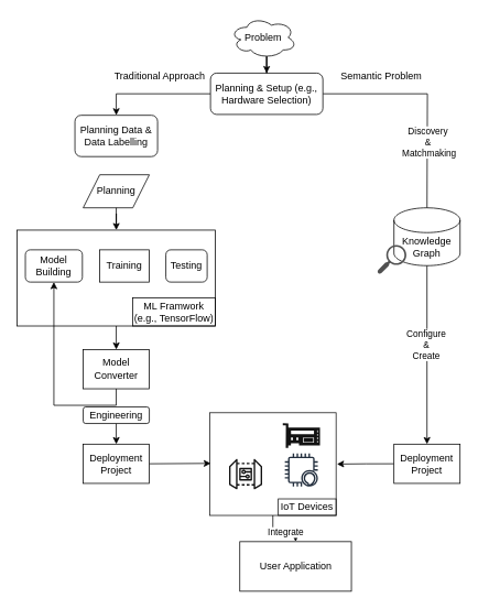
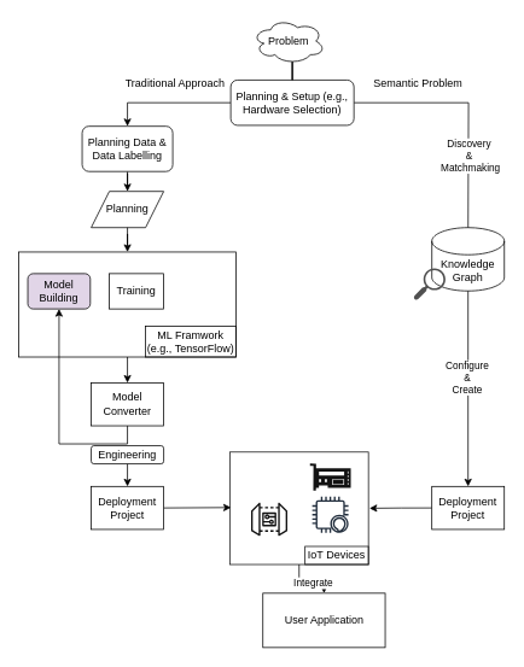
  <mxCell id="0" />
  <mxCell id="1" parent="0" />
- <mxCell id="2" style="edgeStyle=orthogonalEdgeStyle;rounded=0;orthogonalLoop=1;jettySize=auto;html=1;exitX=0.55;exitY=0.95;exitDx=0;exitDy=0;exitPerimeter=0;" edge="1" parent="1" source="3" target="7"><mxGeometry relative="1" as="geometry" /></mxCell>
+ <mxCell id="2" style="edgeStyle=orthogonalEdgeStyle;rounded=0;orthogonalLoop=1;jettySize=auto;html=1;exitX=0.55;exitY=0.95;exitDx=0;exitDy=0;exitPerimeter=0;endArrow=none;" edge="1" parent="1" source="3" target="7"><mxGeometry relative="1" as="geometry" /></mxCell>
  <mxCell id="3" value="Problem" style="ellipse;shape=cloud;whiteSpace=wrap;html=1;" vertex="1" parent="1"><mxGeometry x="278" y="20" width="80" height="50" as="geometry" /></mxCell>
  <mxCell id="4" style="edgeStyle=orthogonalEdgeStyle;rounded=0;orthogonalLoop=1;jettySize=auto;html=1;exitX=0;exitY=0.5;exitDx=0;exitDy=0;" edge="1" parent="1" source="7" target="9"><mxGeometry relative="1" as="geometry" /></mxCell>
  <mxCell id="5" style="edgeStyle=orthogonalEdgeStyle;rounded=0;orthogonalLoop=1;jettySize=auto;html=1;exitX=1;exitY=0.5;exitDx=0;exitDy=0;" edge="1" parent="1" source="7"><mxGeometry relative="1" as="geometry"><mxPoint x="516" y="267" as="targetPoint" /></mxGeometry></mxCell>
  <mxCell id="6" value="&lt;div&gt;Discovery &lt;br&gt;&lt;/div&gt;&lt;div&gt;&amp;amp;&lt;/div&gt;&lt;div&gt;&amp;nbsp;Matchmaking&lt;/div&gt;" style="edgeLabel;html=1;align=center;verticalAlign=middle;resizable=0;points=[];" vertex="1" connectable="0" parent="5"><mxGeometry x="0.288" y="-2" relative="1" as="geometry"><mxPoint x="2" y="4" as="offset" /></mxGeometry></mxCell>
  <mxCell id="7" value="Planning &amp;amp; Setup (e.g., Hardware Selection)" style="rounded=1;whiteSpace=wrap;html=1;fontSize=12;glass=0;strokeWidth=1;shadow=0;" vertex="1" parent="1"><mxGeometry x="254" y="88" width="136" height="50" as="geometry" /></mxCell>
+ <mxCell id="8" style="edgeStyle=orthogonalEdgeStyle;rounded=0;orthogonalLoop=1;jettySize=auto;html=1;exitX=0.5;exitY=1;exitDx=0;exitDy=0;" edge="1" parent="1" source="9" target="15"><mxGeometry relative="1" as="geometry" /></mxCell>
  <mxCell id="9" value="Planning Data &amp;amp; Data Labelling" style="rounded=1;whiteSpace=wrap;html=1;fontSize=12;glass=0;strokeWidth=1;shadow=0;" vertex="1" parent="1"><mxGeometry x="90" y="139" width="100" height="50" as="geometry" /></mxCell>
  <mxCell id="10" style="edgeStyle=orthogonalEdgeStyle;rounded=0;orthogonalLoop=1;jettySize=auto;html=1;exitX=0.5;exitY=1;exitDx=0;exitDy=0;" edge="1" parent="1" source="11" target="34"><mxGeometry relative="1" as="geometry" /></mxCell>
  <mxCell id="11" value="Model Converter" style="rounded=0;whiteSpace=wrap;html=1;" vertex="1" parent="1"><mxGeometry x="100" y="422.5" width="80" height="47.5" as="geometry" /></mxCell>
  <mxCell id="12" style="edgeStyle=orthogonalEdgeStyle;rounded=0;orthogonalLoop=1;jettySize=auto;html=1;exitX=1;exitY=0.5;exitDx=0;exitDy=0;entryX=0.009;entryY=0.538;entryDx=0;entryDy=0;entryPerimeter=0;" edge="1" parent="1" source="13"><mxGeometry relative="1" as="geometry"><mxPoint x="254.377" y="560.303" as="targetPoint" /></mxGeometry></mxCell>
  <mxCell id="13" value="Deployment Project " style="rounded=0;whiteSpace=wrap;html=1;" vertex="1" parent="1"><mxGeometry x="100" y="537" width="80" height="47.5" as="geometry" /></mxCell>
  <mxCell id="14" style="edgeStyle=orthogonalEdgeStyle;rounded=0;orthogonalLoop=1;jettySize=auto;html=1;exitX=0.5;exitY=1;exitDx=0;exitDy=0;" edge="1" parent="1" source="15" target="38"><mxGeometry relative="1" as="geometry" /></mxCell>
  <mxCell id="15" value="Planning" style="shape=parallelogram;perimeter=parallelogramPerimeter;whiteSpace=wrap;html=1;fixedSize=1;fillColor=none;" vertex="1" parent="1"><mxGeometry x="100" y="211" width="80" height="40" as="geometry" /></mxCell>
  <mxCell id="16" value="User Application" style="rounded=0;whiteSpace=wrap;html=1;" vertex="1" parent="1"><mxGeometry x="289.5" y="655" width="135" height="60" as="geometry" /></mxCell>
  <mxCell id="17" style="edgeStyle=orthogonalEdgeStyle;rounded=0;orthogonalLoop=1;jettySize=auto;html=1;exitX=0;exitY=0.5;exitDx=0;exitDy=0;entryX=1.007;entryY=0.544;entryDx=0;entryDy=0;entryPerimeter=0;" edge="1" parent="1" source="18"><mxGeometry relative="1" as="geometry"><mxPoint x="407.071" y="561.12" as="targetPoint" /></mxGeometry></mxCell>
  <mxCell id="18" value="Deployment Project " style="rounded=0;whiteSpace=wrap;html=1;" vertex="1" parent="1"><mxGeometry x="476" y="537" width="80" height="47.5" as="geometry" /></mxCell>
  <mxCell id="19" value="" style="group" vertex="1" connectable="0" parent="1"><mxGeometry x="456" y="251" width="100" height="80" as="geometry" /></mxCell>
  <mxCell id="20" value="Knowledge Graph" style="shape=cylinder3;whiteSpace=wrap;html=1;boundedLbl=1;backgroundOutline=1;size=15;" vertex="1" parent="19"><mxGeometry x="20" width="80" height="70" as="geometry" /></mxCell>
  <mxCell id="21" value="" style="sketch=0;pointerEvents=1;shadow=0;dashed=0;html=1;strokeColor=none;fillColor=#505050;labelPosition=center;verticalLabelPosition=bottom;verticalAlign=top;outlineConnect=0;align=center;shape=mxgraph.office.concepts.search;" vertex="1" parent="19"><mxGeometry y="45" width="35" height="35" as="geometry" /></mxCell>
  <mxCell id="22" style="edgeStyle=orthogonalEdgeStyle;rounded=0;orthogonalLoop=1;jettySize=auto;html=1;exitX=0.5;exitY=1;exitDx=0;exitDy=0;entryX=0.5;entryY=0;entryDx=0;entryDy=0;" edge="1" parent="1" source="38" target="11"><mxGeometry relative="1" as="geometry"><mxPoint x="140" y="430" as="targetPoint" /></mxGeometry></mxCell>
  <mxCell id="23" style="edgeStyle=orthogonalEdgeStyle;rounded=0;orthogonalLoop=1;jettySize=auto;html=1;exitX=0.5;exitY=1;exitDx=0;exitDy=0;exitPerimeter=0;entryX=0.5;entryY=0;entryDx=0;entryDy=0;" edge="1" parent="1" source="20" target="18"><mxGeometry relative="1" as="geometry"><mxPoint x="516.143" y="541" as="targetPoint" /></mxGeometry></mxCell>
  <mxCell id="24" value="&lt;div&gt;Configure &lt;br&gt;&lt;/div&gt;&lt;div&gt;&amp;amp;&lt;/div&gt;&lt;div&gt;Create&lt;br&gt;&lt;/div&gt;" style="edgeLabel;html=1;align=center;verticalAlign=middle;resizable=0;points=[];" vertex="1" connectable="0" parent="23"><mxGeometry x="-0.116" y="-2" relative="1" as="geometry"><mxPoint as="offset" /></mxGeometry></mxCell>
  <mxCell id="25" value="" style="group" vertex="1" connectable="0" parent="1"><mxGeometry x="253" y="498" width="153" height="136.25" as="geometry" /></mxCell>
  <mxCell id="26" value="" style="group" vertex="1" connectable="0" parent="25"><mxGeometry y="1" width="153" height="124.25" as="geometry" /></mxCell>
  <mxCell id="27" value="" style="sketch=0;outlineConnect=0;fontColor=#232F3E;gradientColor=none;strokeColor=#232F3E;fillColor=#ffffff;dashed=0;verticalLabelPosition=bottom;verticalAlign=top;align=center;html=1;fontSize=12;fontStyle=0;aspect=fixed;shape=mxgraph.aws4.resourceIcon;resIcon=mxgraph.aws4.alexa_enabled_device;" vertex="1" parent="26"><mxGeometry x="86" y="44.25" width="50" height="50" as="geometry" /></mxCell>
  <mxCell id="28" value="" style="sketch=0;pointerEvents=1;shadow=0;dashed=0;html=1;strokeColor=none;fillColor=#121212;labelPosition=center;verticalLabelPosition=bottom;verticalAlign=top;align=center;outlineConnect=0;shape=mxgraph.veeam2.hardware_controller;" vertex="1" parent="26"><mxGeometry x="88.5" y="12.75" width="45" height="30" as="geometry" /></mxCell>
  <mxCell id="29" value="" style="shape=image;html=1;verticalAlign=top;verticalLabelPosition=bottom;labelBackgroundColor=#ffffff;imageAspect=0;aspect=fixed;image=https://cdn1.iconfinder.com/data/icons/cryptocurrency-blockchain-fintech-free/32/Cryptocurrency_video_card-42-128.png;fillColor=#FFFFFF;" vertex="1" parent="26"><mxGeometry x="18.5" y="5.25" width="50" height="50" as="geometry" /></mxCell>
  <mxCell id="30" value="" style="sketch=0;outlineConnect=0;fontColor=#232F3E;gradientColor=none;fillColor=#121212;strokeColor=#121212;dashed=0;verticalLabelPosition=bottom;verticalAlign=top;align=center;html=1;fontSize=12;fontStyle=0;aspect=fixed;pointerEvents=1;shape=mxgraph.aws4.iot_device_gateway;" vertex="1" parent="26"><mxGeometry x="23.5" y="54.25" width="40" height="40" as="geometry" /></mxCell>
  <mxCell id="31" value="" style="rounded=0;whiteSpace=wrap;html=1;strokeColor=#121212;fillColor=none;" vertex="1" parent="26"><mxGeometry width="153" height="124.25" as="geometry" /></mxCell>
  <mxCell id="32" value="IoT Devices" style="rounded=0;whiteSpace=wrap;html=1;strokeColor=#121212;fillColor=none;" vertex="1" parent="26"><mxGeometry x="83" y="104.25" width="70" height="20" as="geometry" /></mxCell>
  <mxCell id="33" value="" style="group" vertex="1" connectable="0" parent="1"><mxGeometry x="20" y="277.98" width="240" height="116.02" as="geometry" /></mxCell>
- <mxCell id="34" value="Model Building" style="rounded=1;whiteSpace=wrap;html=1;fontSize=12;glass=0;strokeWidth=1;shadow=0;" vertex="1" parent="33"><mxGeometry x="10" y="23.882" width="69" height="39" as="geometry" /></mxCell>
+ <mxCell id="34" value="Model Building" style="rounded=1;whiteSpace=wrap;html=1;fontSize=12;glass=0;strokeWidth=1;shadow=0;fillColor=#e1d5e7;" vertex="1" parent="33"><mxGeometry x="10" y="23.882" width="69" height="39" as="geometry" /></mxCell>
  <mxCell id="35" value="Training" style="whiteSpace=wrap;html=1;fontSize=12;glass=0;strokeWidth=1;shadow=0;rounded=0;" vertex="1" parent="33"><mxGeometry x="100" y="23.882" width="60" height="39" as="geometry" /></mxCell>
- <mxCell id="36" value="Testing" style="rounded=1;whiteSpace=wrap;html=1;fontSize=12;glass=0;strokeWidth=1;shadow=0;" vertex="1" parent="33"><mxGeometry x="180" y="23.882" width="50" height="39" as="geometry" /></mxCell>
  <mxCell id="37" value="ML Framwork (e.g., TensorFlow)" style="rounded=0;whiteSpace=wrap;html=1;" vertex="1" parent="33"><mxGeometry x="140" y="81.895" width="100" height="34.125" as="geometry" /></mxCell>
  <mxCell id="38" value="" style="rounded=0;whiteSpace=wrap;html=1;fillColor=none;" vertex="1" parent="33"><mxGeometry width="240" height="116.02" as="geometry" /></mxCell>
  <mxCell id="39" style="edgeStyle=orthogonalEdgeStyle;rounded=0;orthogonalLoop=1;jettySize=auto;html=1;exitX=0.5;exitY=1;exitDx=0;exitDy=0;entryX=0.5;entryY=0;entryDx=0;entryDy=0;" edge="1" parent="1" source="40" target="13"><mxGeometry relative="1" as="geometry" /></mxCell>
  <mxCell id="40" value="Engineering" style="rounded=1;whiteSpace=wrap;html=1;fontSize=12;glass=0;strokeWidth=1;shadow=0;" vertex="1" parent="1"><mxGeometry x="100" y="492" width="80" height="20" as="geometry" /></mxCell>
  <mxCell id="41" value="Traditional Approach" style="text;whiteSpace=wrap;html=1;" vertex="1" parent="1"><mxGeometry x="136" y="78" width="116" height="30" as="geometry" /></mxCell>
  <mxCell id="42" value="Semantic Problem" style="text;whiteSpace=wrap;html=1;" vertex="1" parent="1"><mxGeometry x="410" y="78" width="110" height="30" as="geometry" /></mxCell>
  <mxCell id="43" style="edgeStyle=orthogonalEdgeStyle;rounded=0;orthogonalLoop=1;jettySize=auto;html=1;exitX=0.5;exitY=1;exitDx=0;exitDy=0;" edge="1" parent="1" source="31" target="16"><mxGeometry relative="1" as="geometry" /></mxCell>
  <mxCell id="44" value="Integrate" style="edgeLabel;html=1;align=center;verticalAlign=middle;resizable=0;points=[];" vertex="1" connectable="0" parent="43"><mxGeometry x="0.184" relative="1" as="geometry"><mxPoint as="offset" /></mxGeometry></mxCell>
